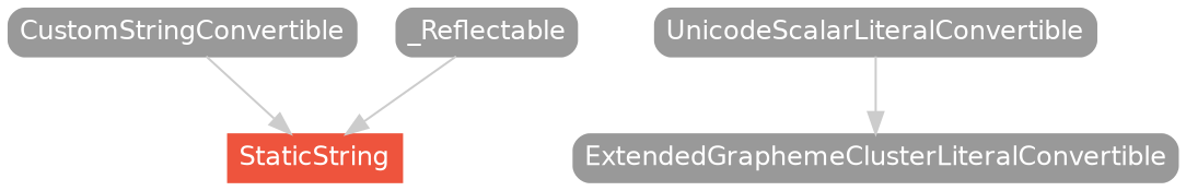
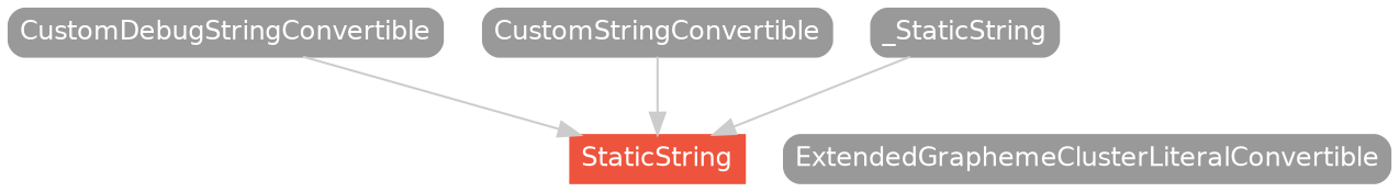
  strict digraph {
    node [color="#999999" fillcolor="#999999" fontcolor=white fontname=Helvetica fontsize=12 margin="0.07,0.05" shape=box style="filled,rounded"]
    edge [color="#cccccc"]
    StaticString [color="#ee543d" fillcolor="#ee543d" height=0.3 style=filled]
+   CustomDebugStringConvertible [height=0.3]
    CustomStringConvertible [height=0.3]
    ExtendedGraphemeClusterLiteralConvertible [height=0.3]
-   UnicodeScalarLiteralConvertible [height=0.3]
-   _Reflectable [height=0.3]
+   _Reflectable [height=0.3 label=_StaticString]
    subgraph sub_1 {
      rank=max
      StaticString
    }
+   CustomDebugStringConvertible -> StaticString
    CustomStringConvertible -> StaticString
-   UnicodeScalarLiteralConvertible -> ExtendedGraphemeClusterLiteralConvertible
    _Reflectable -> StaticString
  }
